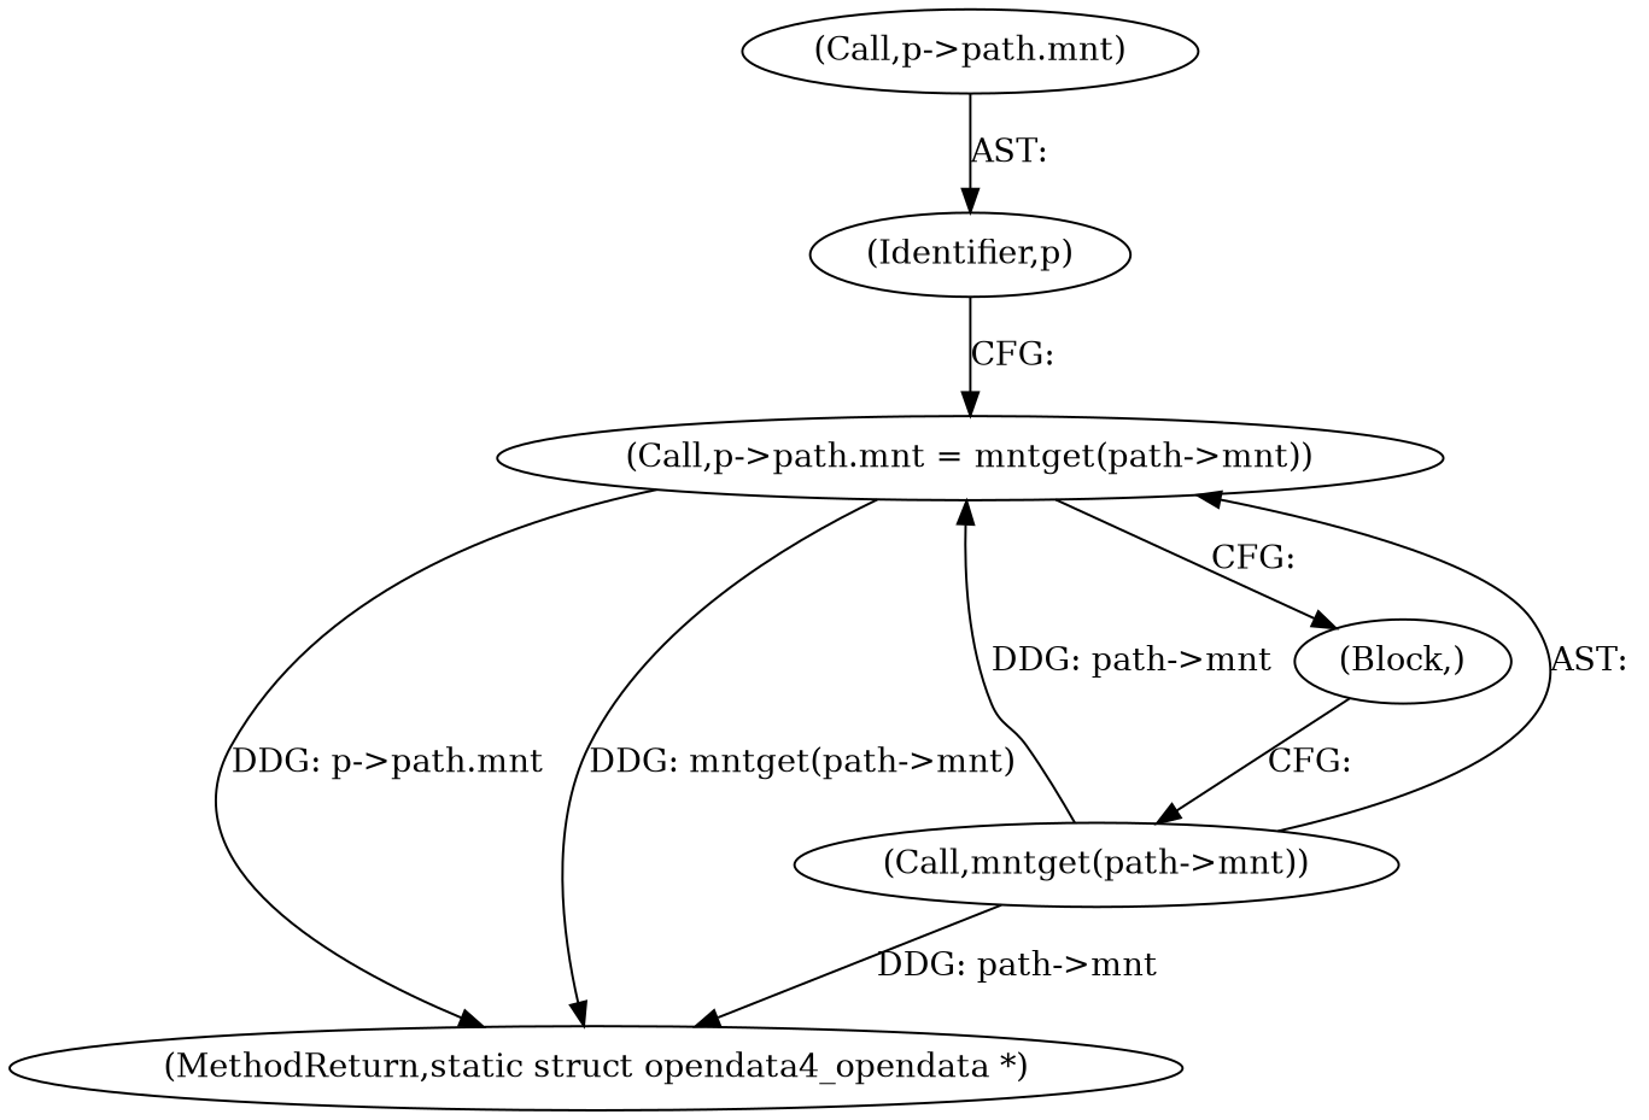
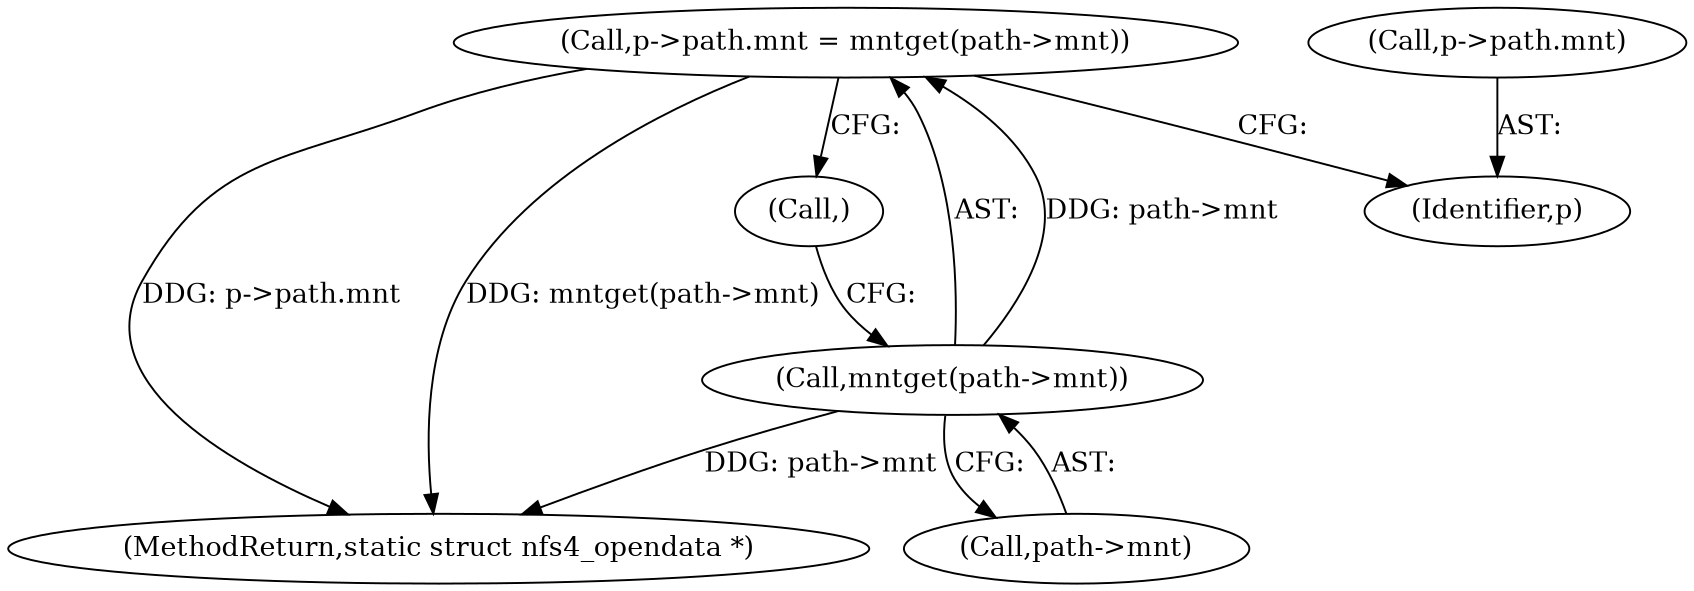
  digraph {
    n1 [label="(Call,p->path.mnt = mntget(path->mnt))"]
-   n2 [label="(Block,)"]
-   n3 [label="(MethodReturn,static struct opendata4_opendata *)"]
+   n2 [label="(Call,)"]
+   n3 [label="(MethodReturn,static struct nfs4_opendata *)"]
    n4 [label="(Call,mntget(path->mnt))"]
+   n5 [label="(Call,path->mnt)"]
    n6 [label="(Call,p->path.mnt)"]
    n7 [label="(Identifier,p)"]
    n1 -> n2 [label="CFG: "]
    n1 -> n3 [label="DDG: p->path.mnt"]
    n1 -> n3 [label="DDG: mntget(path->mnt)"]
    n2 -> n4 [label="CFG: "]
    n4 -> n1 [label="AST: "]
    n4 -> n1 [label="DDG: path->mnt"]
    n4 -> n3 [label="DDG: path->mnt"]
+   n4 -> n5 [label="CFG: "]
+   n5 -> n4 [label="AST: "]
    n6 -> n7 [label="AST: "]
-   n7 -> n1 [label="CFG: "]
+   n1 -> n7 [label="CFG: "]
  }
